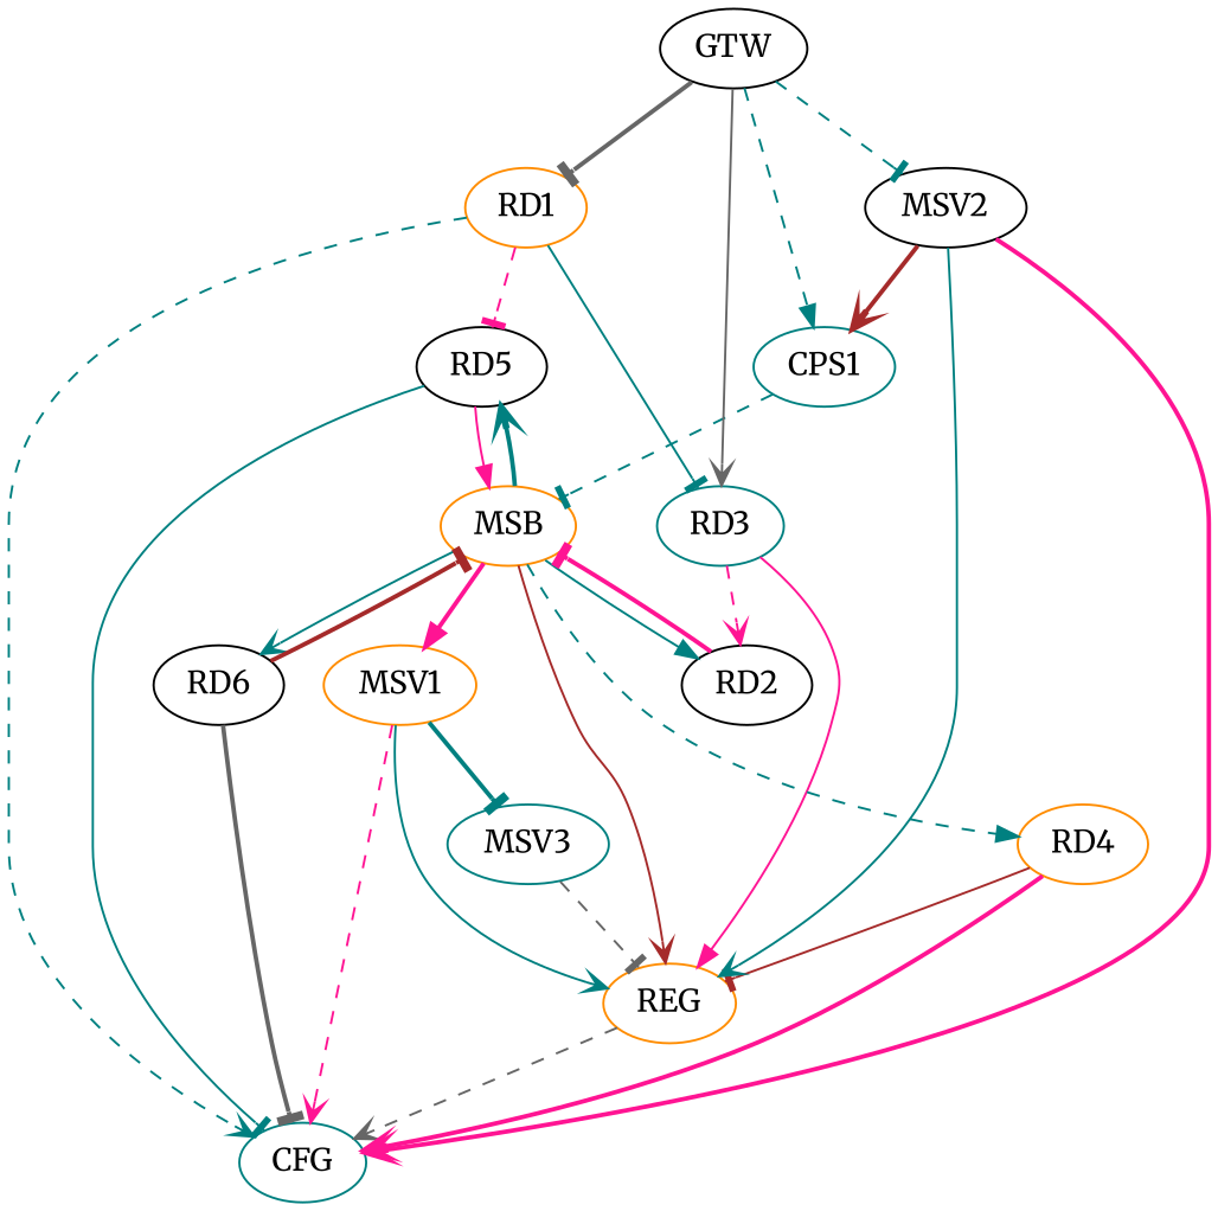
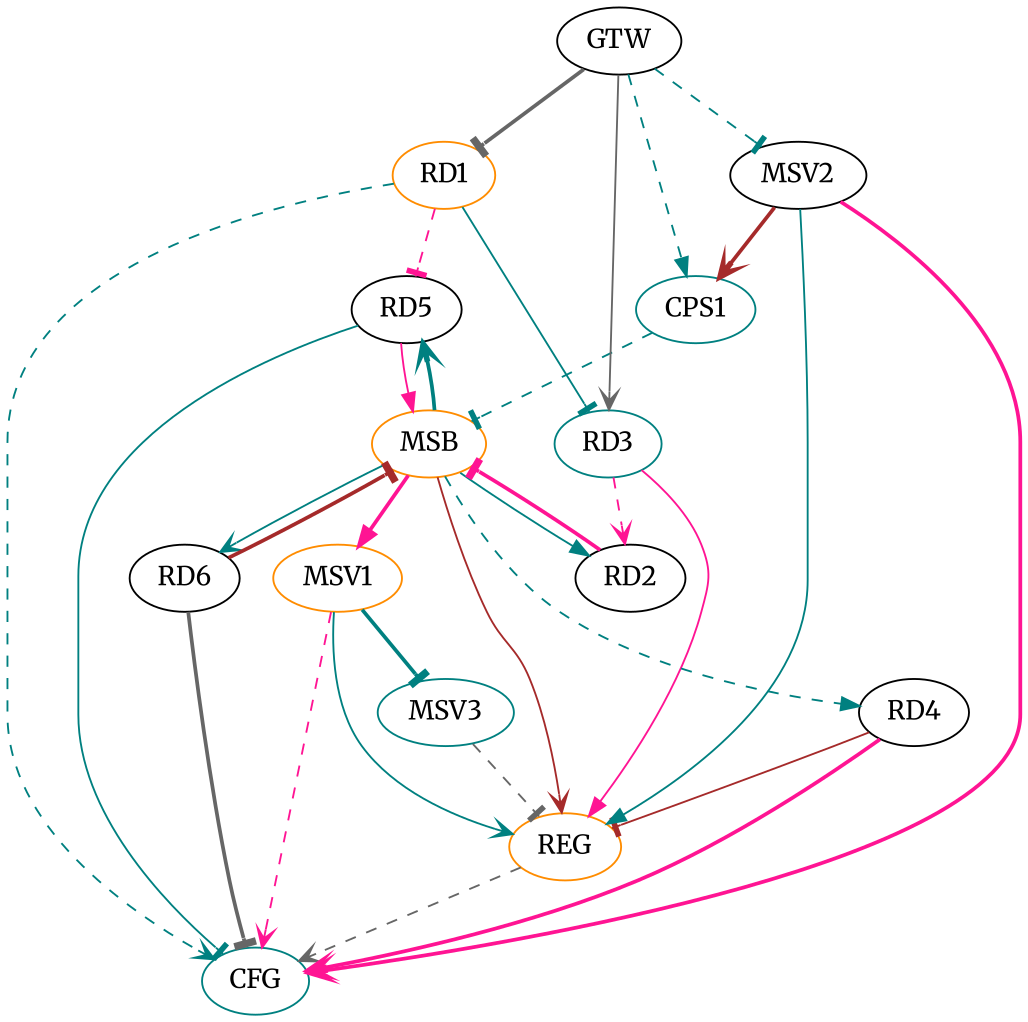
  strict digraph {
    fontname=Merriweather
    node [color=darkorange fontname=Merriweather]
    edge [arrowhead=vee color=teal fontname=Merriweather style=solid]
    n1 [label=RD1]
    n2 [color=black label=RD5]
    n3 [color=teal label=CFG]
    n4 [color=teal label=RD3]
    n5 [label=MSB]
    n6 [color=black label=RD2]
    n7 [label=REG]
-   n8 [label=RD4]
+   n8 [color=black label=RD4]
    n9 [color=black label=RD6]
    n10 [label=MSV1]
    n11 [color=teal label=CPS1]
    n12 [color=black label=GTW]
    n13 [color=black label=MSV2]
    n14 [color=teal label=MSV3]
    n1 -> n2 [arrowhead=tee color=deeppink style=dashed]
    n1 -> n3 [style=dashed]
    n1 -> n4 [arrowhead=tee]
    n2 -> n3 [arrowhead=tee]
    n2 -> n5 [arrowhead=normal color=deeppink]
    n4 -> n6 [color=deeppink style=dashed]
    n4 -> n7 [arrowhead=normal color=deeppink]
    n5 -> n2 [style=bold]
    n5 -> n6 [arrowhead=normal]
    n5 -> n7 [color=brown]
    n5 -> n8 [arrowhead=normal style=dashed]
    n5 -> n9
    n5 -> n10 [arrowhead=normal color=deeppink style=bold]
    n6 -> n5 [arrowhead=tee color=deeppink style=bold]
    n7 -> n3 [color=gray40 style=dashed]
    n8 -> n3 [color=deeppink style=bold]
    n8 -> n7 [arrowhead=tee color=brown]
    n9 -> n3 [arrowhead=tee color=gray40 style=bold]
    n9 -> n5 [arrowhead=tee color=brown style=bold]
    n10 -> n3 [color=deeppink style=dashed]
    n10 -> n7
    n10 -> n14 [arrowhead=tee style=bold]
    n11 -> n5 [arrowhead=tee style=dashed]
    n12 -> n1 [arrowhead=tee color=gray40 style=bold]
    n12 -> n4 [color=gray40]
    n12 -> n11 [arrowhead=normal style=dashed]
    n12 -> n13 [arrowhead=tee style=dashed]
    n13 -> n3 [color=deeppink style=bold]
-   n13 -> n7
+   n13 -> n7 [arrowhead=normal]
    n13 -> n11 [color=brown style=bold]
    n14 -> n7 [arrowhead=tee color=gray40 style=dashed]
  }
